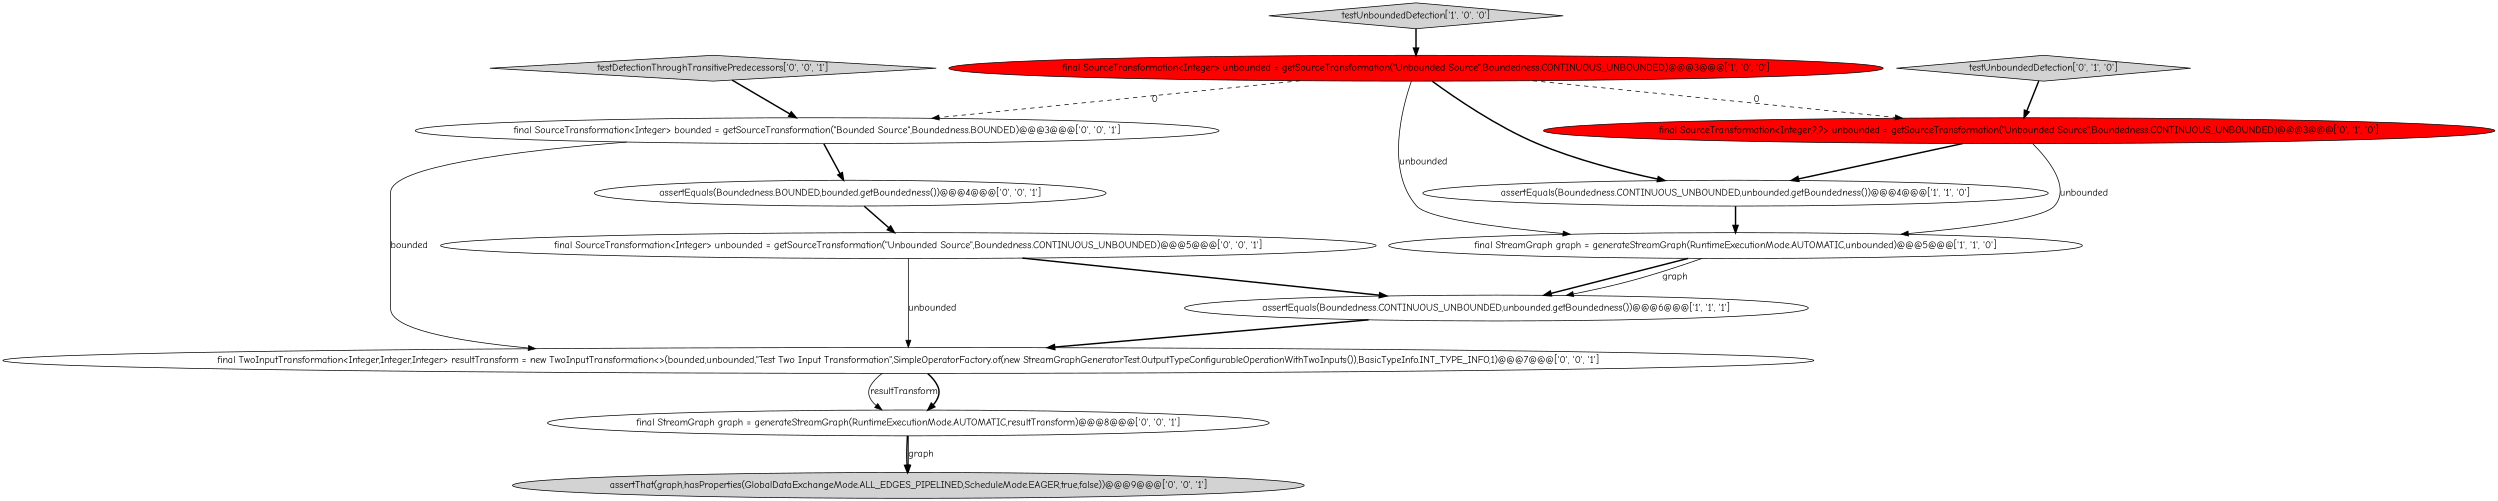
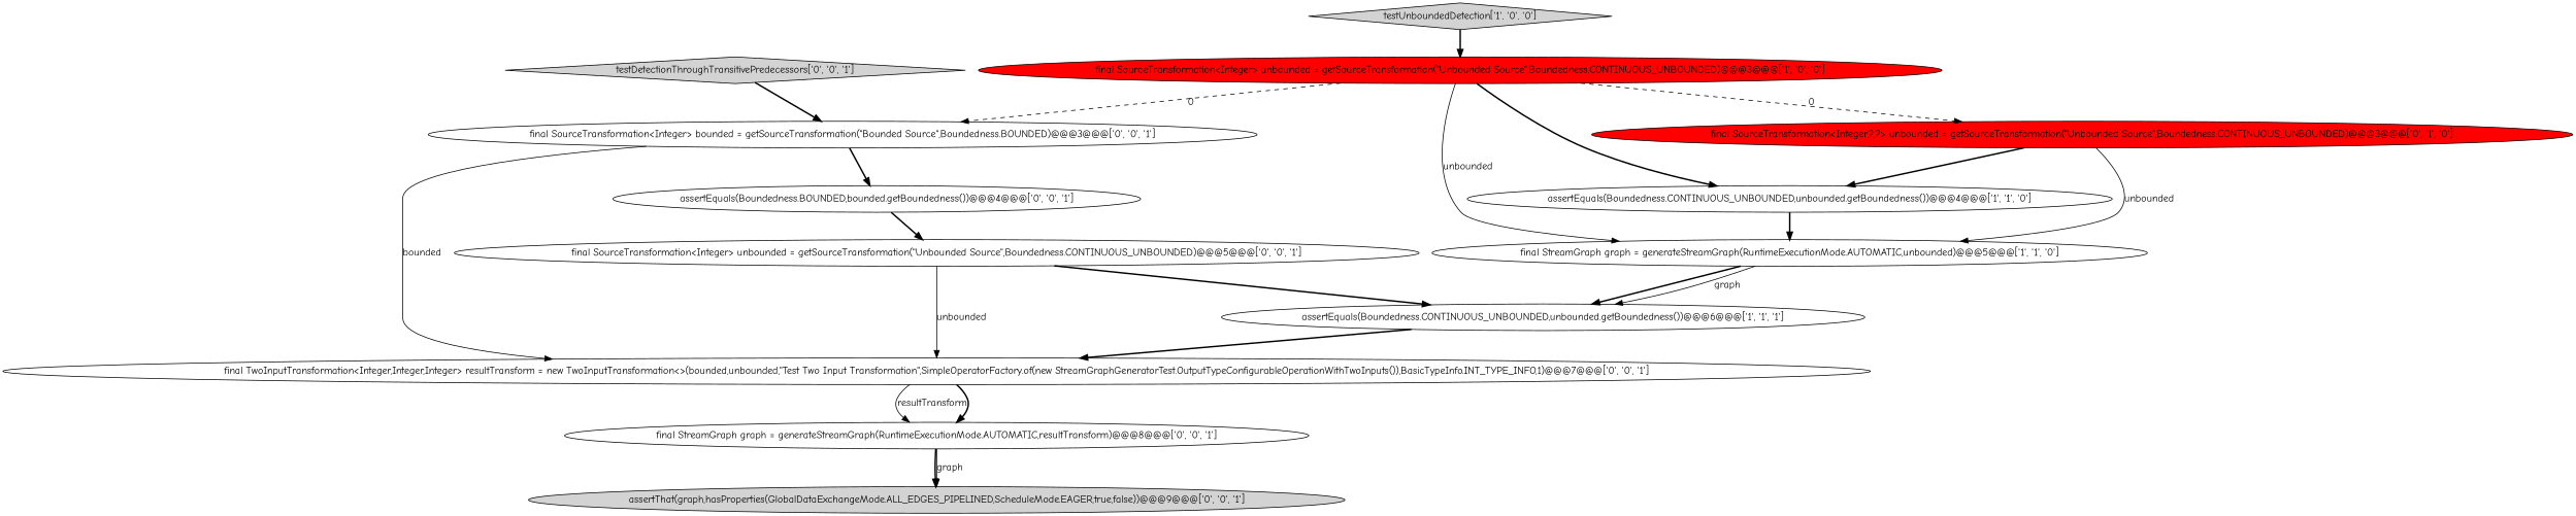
  digraph {
    fontname="Comic Neue"
    node [fillcolor=white shape=ellipse style=filled fontname="Comic Neue"]
    edge [style=bold fontname="Comic Neue"]
    n1 [label="final SourceTransformation<Integer> bounded = getSourceTransformation(\"Bounded Source\",Boundedness.BOUNDED)@@@3@@@['0', '0', '1']"]
    n2 [label="final TwoInputTransformation<Integer,Integer,Integer> resultTransform = new TwoInputTransformation<>(bounded,unbounded,\"Test Two Input Transformation\",SimpleOperatorFactory.of(new StreamGraphGeneratorTest.OutputTypeConfigurableOperationWithTwoInputs()),BasicTypeInfo.INT_TYPE_INFO,1)@@@7@@@['0', '0', '1']"]
    n3 [label="assertEquals(Boundedness.BOUNDED,bounded.getBoundedness())@@@4@@@['0', '0', '1']"]
    n4 [label="final StreamGraph graph = generateStreamGraph(RuntimeExecutionMode.AUTOMATIC,unbounded)@@@5@@@['1', '1', '0']"]
    n5 [label="assertEquals(Boundedness.CONTINUOUS_UNBOUNDED,unbounded.getBoundedness())@@@6@@@['1', '1', '1']"]
    n6 [fillcolor=lightgray label="testDetectionThroughTransitivePredecessors['0', '0', '1']" shape=diamond]
    n7 [fillcolor=lightgray label="assertThat(graph,hasProperties(GlobalDataExchangeMode.ALL_EDGES_PIPELINED,ScheduleMode.EAGER,true,false))@@@9@@@['0', '0', '1']"]
    n8 [fillcolor=lightgray label="testUnboundedDetection['1', '0', '0']" shape=diamond]
    n9 [fillcolor=red label="final SourceTransformation<Integer> unbounded = getSourceTransformation(\"Unbounded Source\",Boundedness.CONTINUOUS_UNBOUNDED)@@@3@@@['1', '0', '0']"]
    n10 [fillcolor=red label="final SourceTransformation<Integer,?,?> unbounded = getSourceTransformation(\"Unbounded Source\",Boundedness.CONTINUOUS_UNBOUNDED)@@@3@@@['0', '1', '0']"]
    n11 [label="assertEquals(Boundedness.CONTINUOUS_UNBOUNDED,unbounded.getBoundedness())@@@4@@@['1', '1', '0']"]
    n12 [label="final StreamGraph graph = generateStreamGraph(RuntimeExecutionMode.AUTOMATIC,resultTransform)@@@8@@@['0', '0', '1']"]
    n13 [label="final SourceTransformation<Integer> unbounded = getSourceTransformation(\"Unbounded Source\",Boundedness.CONTINUOUS_UNBOUNDED)@@@5@@@['0', '0', '1']"]
-   n14 [fillcolor=lightgray label="testUnboundedDetection['0', '1', '0']" shape=diamond]
    n1 -> n2 [label=bounded style=solid]
    n1 -> n3
    n2 -> n12 [label=resultTransform style=solid]
    n2 -> n12
    n3 -> n13
    n4 -> n5
    n4 -> n5 [label="graph" style=solid]
    n5 -> n2
    n6 -> n1
    n8 -> n9
    n9 -> n1 [label=0 style=dashed]
    n9 -> n4 [label=unbounded style=solid]
    n9 -> n10 [label=0 style=dashed]
    n9 -> n11
    n10 -> n4 [label=unbounded style=solid]
    n10 -> n11
    n11 -> n4
    n12 -> n7
    n12 -> n7 [label="graph" style=solid]
    n13 -> n2 [label=unbounded style=solid]
    n13 -> n5
-   n14 -> n10
  }
